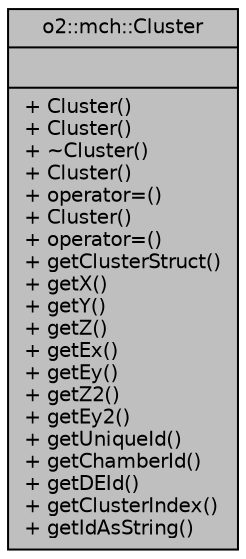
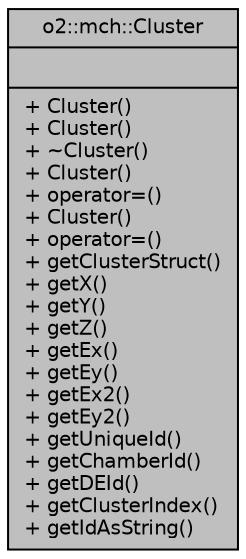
  digraph {
-   n1 [color=black fillcolor=grey75 fontcolor=black fontname=Helvetica fontsize=10 height=0.2 label="{o2::mch::Cluster\n||+ Cluster()\l+ Cluster()\l+ ~Cluster()\l+ Cluster()\l+ operator=()\l+ Cluster()\l+ operator=()\l+ getClusterStruct()\l+ getX()\l+ getY()\l+ getZ()\l+ getEx()\l+ getEy()\l+ getZ2()\l+ getEy2()\l+ getUniqueId()\l+ getChamberId()\l+ getDEId()\l+ getClusterIndex()\l+ getIdAsString()\l}" shape=record style=filled width=0.4]
+   n1 [color=black fillcolor=grey75 fontcolor=black fontname=Helvetica fontsize=10 height=0.2 label="{o2::mch::Cluster\n||+ Cluster()\l+ Cluster()\l+ ~Cluster()\l+ Cluster()\l+ operator=()\l+ Cluster()\l+ operator=()\l+ getClusterStruct()\l+ getX()\l+ getY()\l+ getZ()\l+ getEx()\l+ getEy()\l+ getEx2()\l+ getEy2()\l+ getUniqueId()\l+ getChamberId()\l+ getDEId()\l+ getClusterIndex()\l+ getIdAsString()\l}" shape=record style=filled width=0.4]
  }
